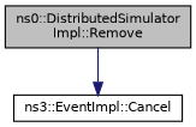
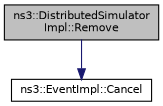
  digraph {
    rankdir=TB
    node [color=black fontname=Helvetica fontsize=10 shape=record style=filled]
-   n1 [fillcolor=grey75 fontcolor=black height=0.2 label="ns0::DistributedSimulator\lImpl::Remove" width=0.4]
+   n1 [fillcolor=grey75 fontcolor=black height=0.2 label="ns3::DistributedSimulator\lImpl::Remove" width=0.4]
    n2 [fillcolor=white height=0.2 label="ns3::EventImpl::Cancel" width=0.4]
    n1 -> n2 [color=midnightblue fontname=Helvetica fontsize=10 labelfontname=Helvetica labelfontsize=10 style=solid]
  }
